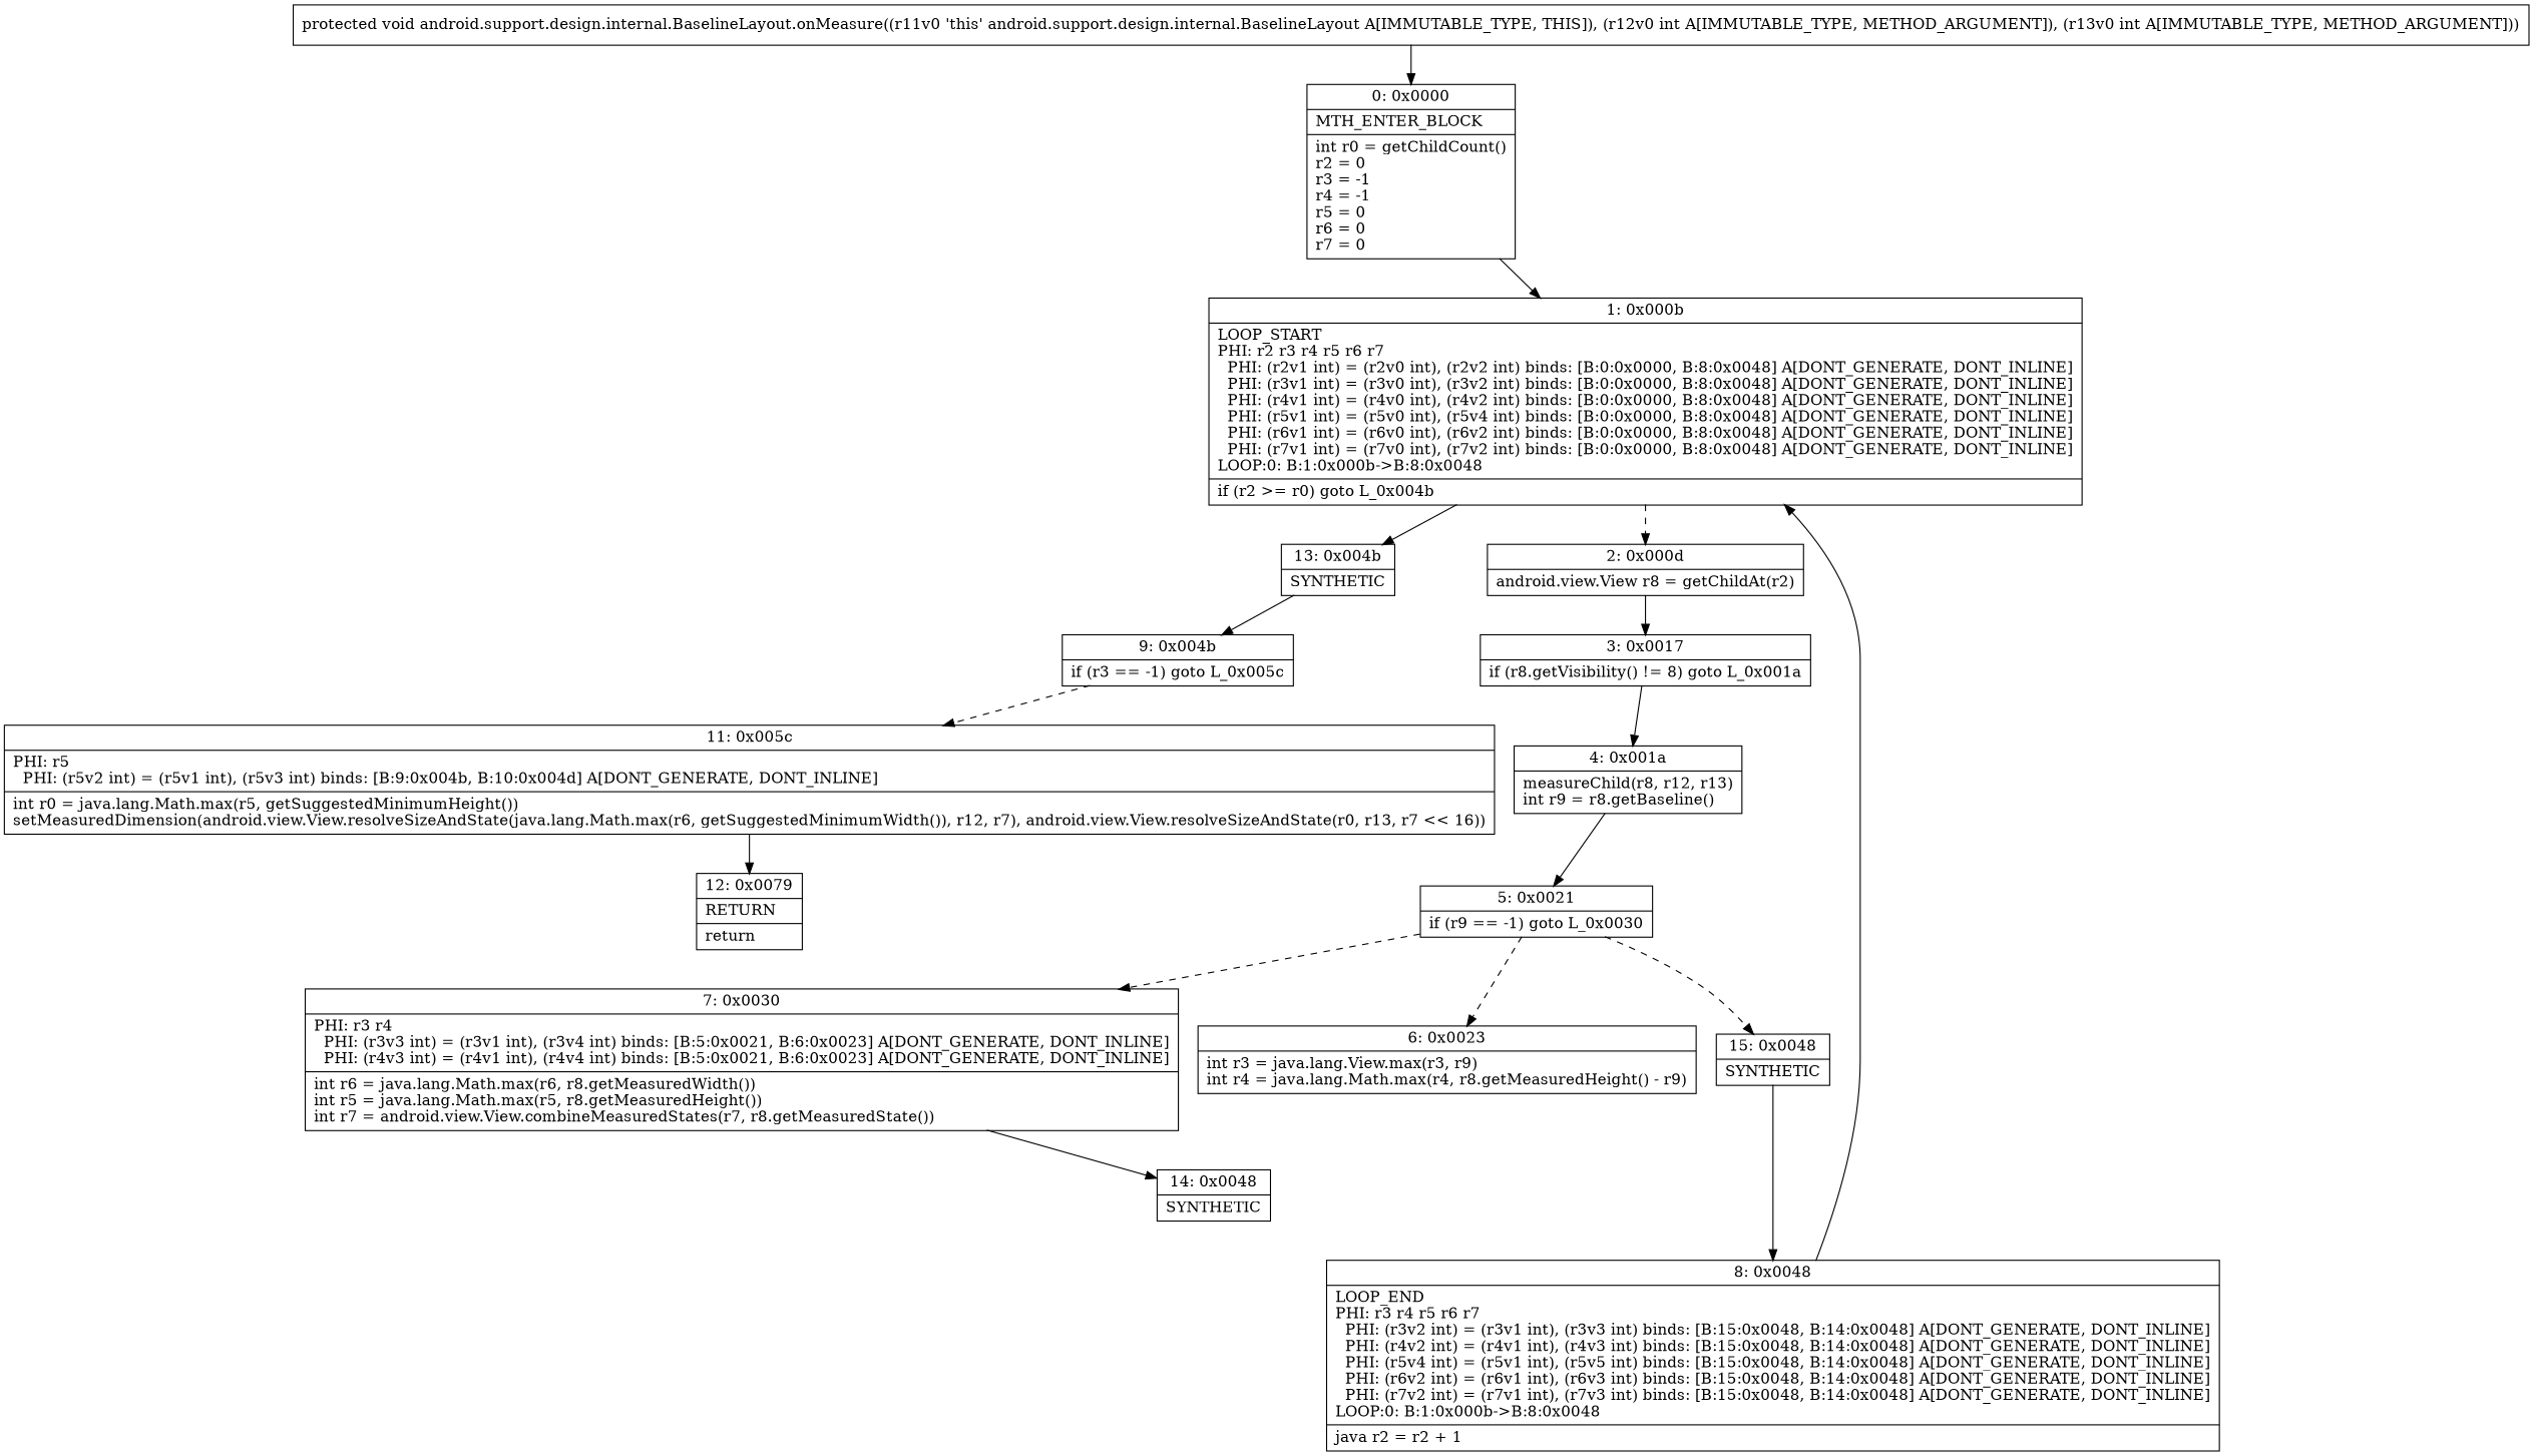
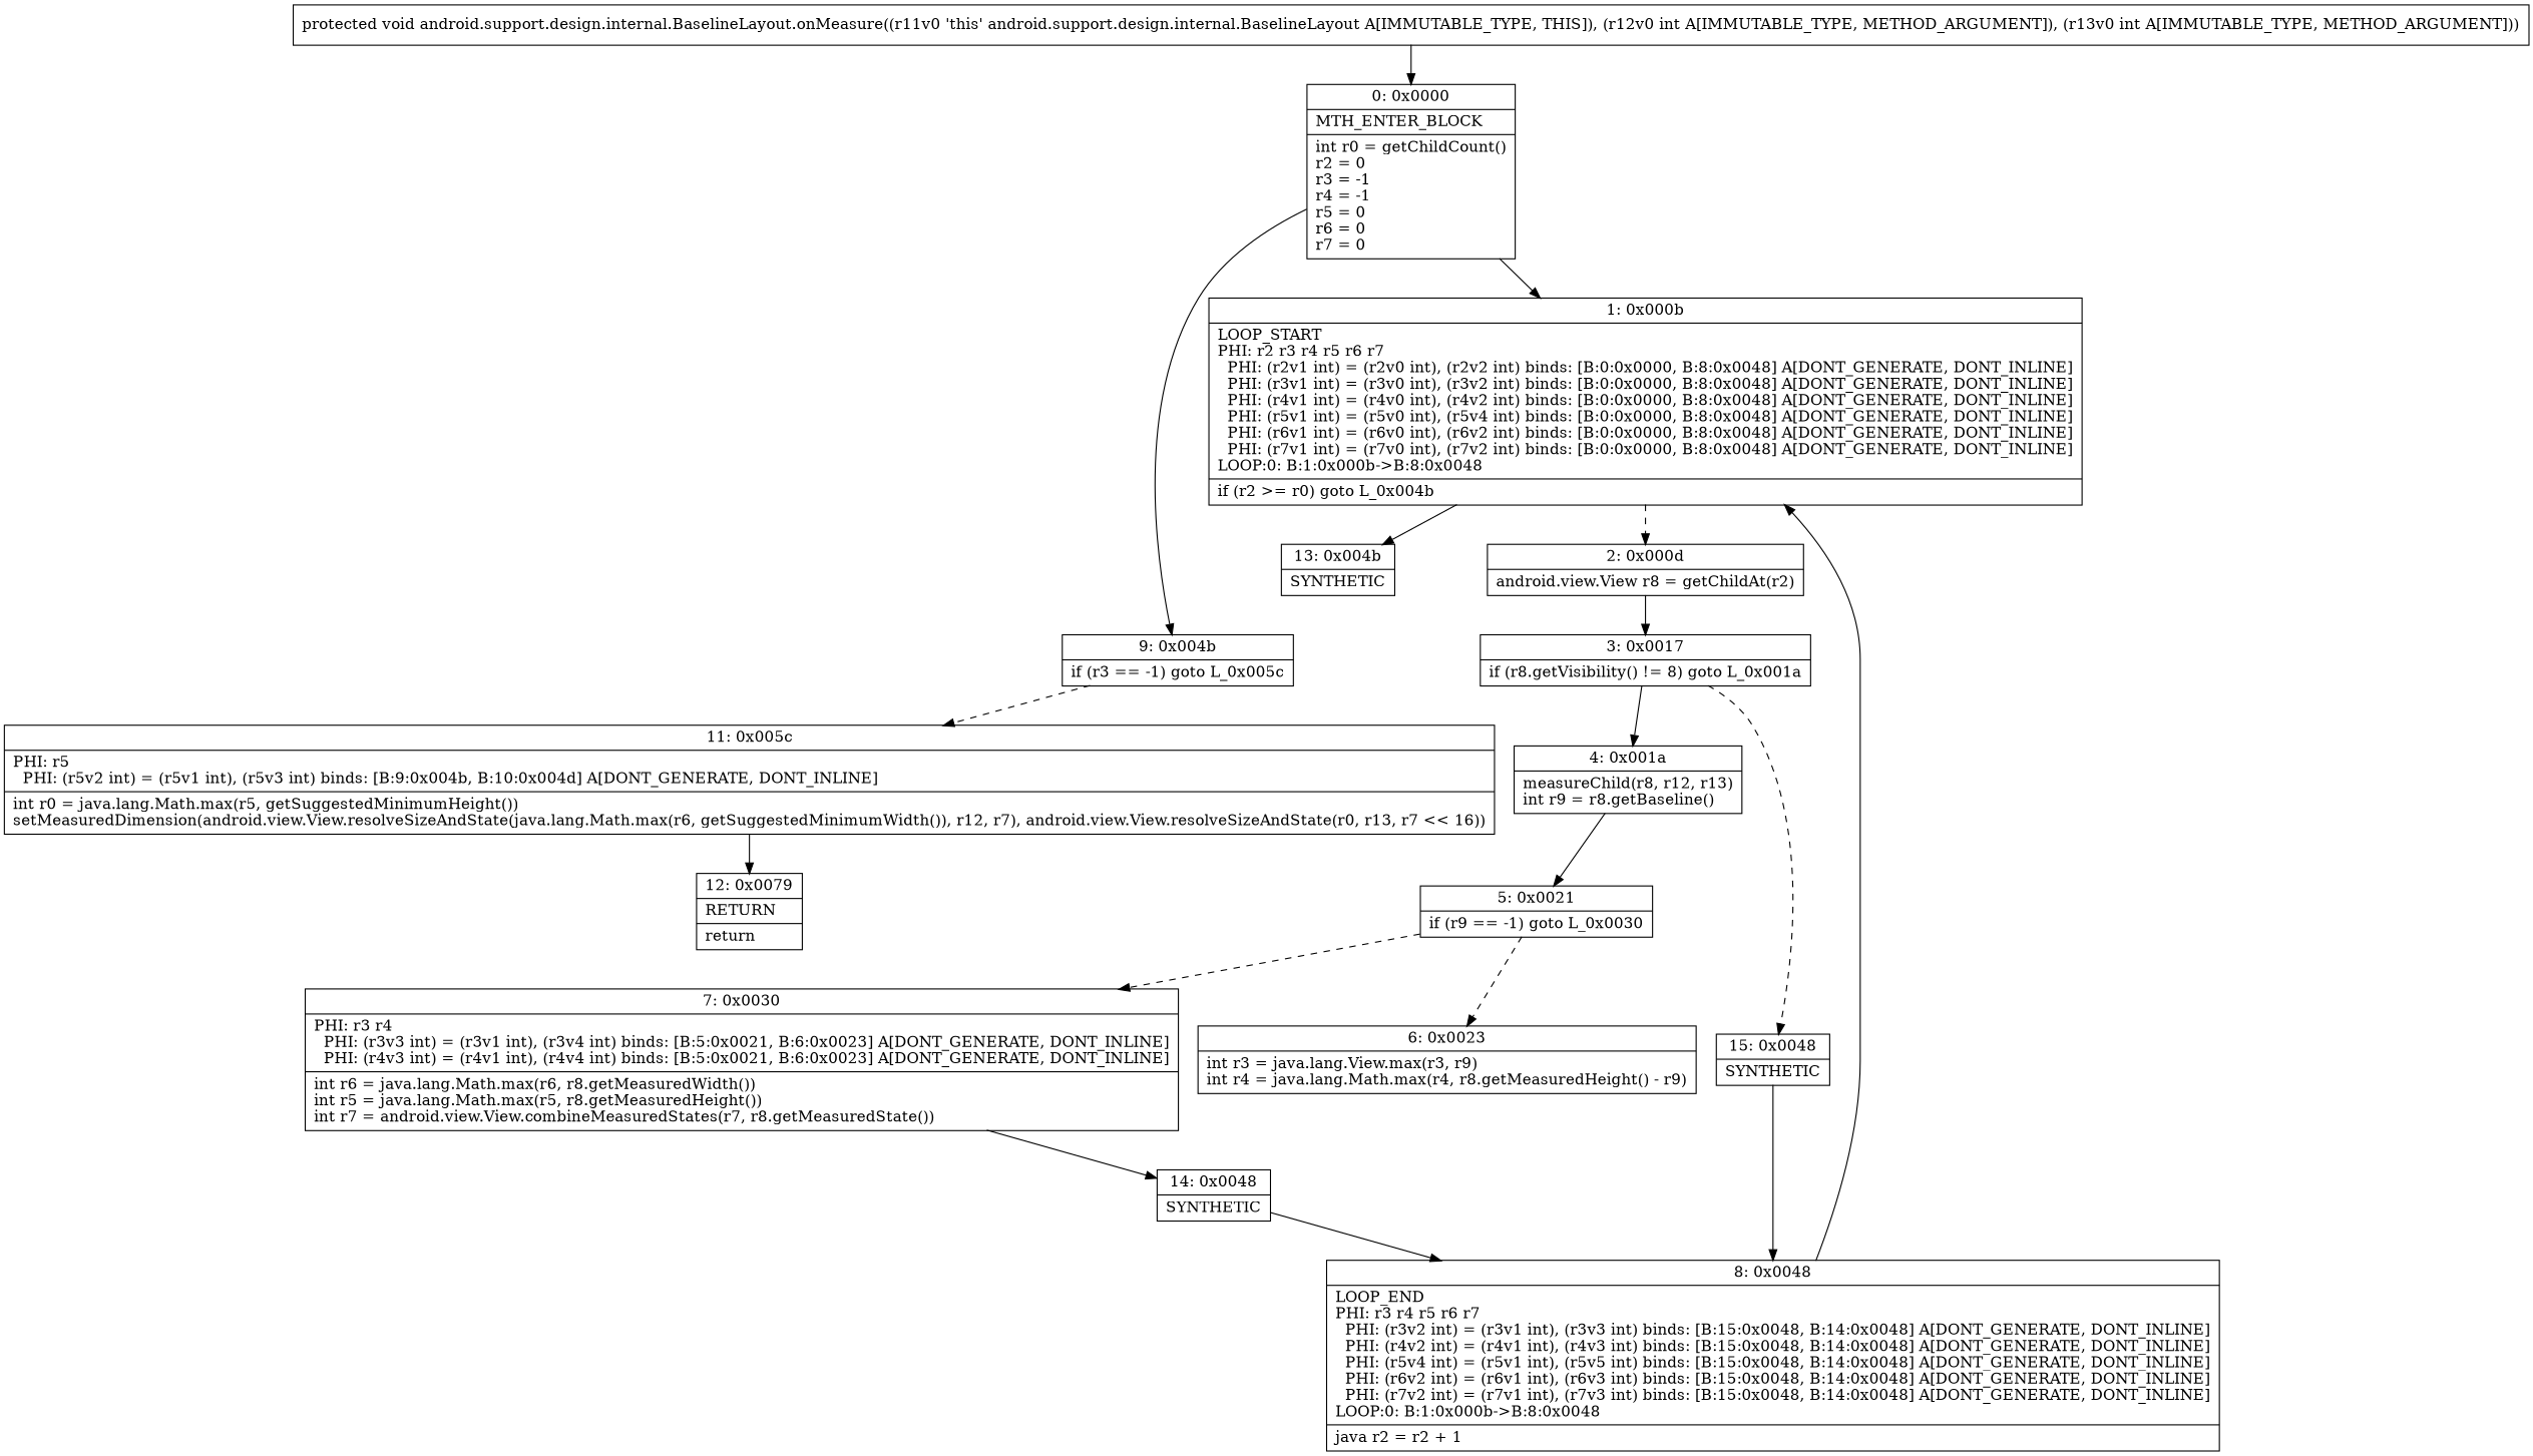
  digraph {
    node [shape=record]
    n1 [label="{0\:\ 0x0000|MTH_ENTER_BLOCK\l|int r0 = getChildCount()\lr2 = 0\lr3 = \-1\lr4 = \-1\lr5 = 0\lr6 = 0\lr7 = 0\l}"]
    n2 [label="{1\:\ 0x000b|LOOP_START\lPHI: r2 r3 r4 r5 r6 r7 \l  PHI: (r2v1 int) = (r2v0 int), (r2v2 int) binds: [B:0:0x0000, B:8:0x0048] A[DONT_GENERATE, DONT_INLINE]\l  PHI: (r3v1 int) = (r3v0 int), (r3v2 int) binds: [B:0:0x0000, B:8:0x0048] A[DONT_GENERATE, DONT_INLINE]\l  PHI: (r4v1 int) = (r4v0 int), (r4v2 int) binds: [B:0:0x0000, B:8:0x0048] A[DONT_GENERATE, DONT_INLINE]\l  PHI: (r5v1 int) = (r5v0 int), (r5v4 int) binds: [B:0:0x0000, B:8:0x0048] A[DONT_GENERATE, DONT_INLINE]\l  PHI: (r6v1 int) = (r6v0 int), (r6v2 int) binds: [B:0:0x0000, B:8:0x0048] A[DONT_GENERATE, DONT_INLINE]\l  PHI: (r7v1 int) = (r7v0 int), (r7v2 int) binds: [B:0:0x0000, B:8:0x0048] A[DONT_GENERATE, DONT_INLINE]\lLOOP:0: B:1:0x000b\-\>B:8:0x0048\l|if (r2 \>= r0) goto L_0x004b\l}"]
    n3 [label="{2\:\ 0x000d|android.view.View r8 = getChildAt(r2)\l}"]
    n4 [label="{13\:\ 0x004b|SYNTHETIC\l}"]
    n5 [label="{3\:\ 0x0017|if (r8.getVisibility() != 8) goto L_0x001a\l}"]
    n6 [label="{9\:\ 0x004b|if (r3 == \-1) goto L_0x005c\l}"]
    n7 [label="{4\:\ 0x001a|measureChild(r8, r12, r13)\lint r9 = r8.getBaseline()\l}"]
    n8 [label="{15\:\ 0x0048|SYNTHETIC\l}"]
    n9 [label="{5\:\ 0x0021|if (r9 == \-1) goto L_0x0030\l}"]
    n10 [label="{8\:\ 0x0048|LOOP_END\lPHI: r3 r4 r5 r6 r7 \l  PHI: (r3v2 int) = (r3v1 int), (r3v3 int) binds: [B:15:0x0048, B:14:0x0048] A[DONT_GENERATE, DONT_INLINE]\l  PHI: (r4v2 int) = (r4v1 int), (r4v3 int) binds: [B:15:0x0048, B:14:0x0048] A[DONT_GENERATE, DONT_INLINE]\l  PHI: (r5v4 int) = (r5v1 int), (r5v5 int) binds: [B:15:0x0048, B:14:0x0048] A[DONT_GENERATE, DONT_INLINE]\l  PHI: (r6v2 int) = (r6v1 int), (r6v3 int) binds: [B:15:0x0048, B:14:0x0048] A[DONT_GENERATE, DONT_INLINE]\l  PHI: (r7v2 int) = (r7v1 int), (r7v3 int) binds: [B:15:0x0048, B:14:0x0048] A[DONT_GENERATE, DONT_INLINE]\lLOOP:0: B:1:0x000b\-\>B:8:0x0048\l|java r2 = r2 + 1\l}"]
    n11 [label="{6\:\ 0x0023|int r3 = java.lang.View.max(r3, r9)\lint r4 = java.lang.Math.max(r4, r8.getMeasuredHeight() \- r9)\l}"]
    n12 [label="{7\:\ 0x0030|PHI: r3 r4 \l  PHI: (r3v3 int) = (r3v1 int), (r3v4 int) binds: [B:5:0x0021, B:6:0x0023] A[DONT_GENERATE, DONT_INLINE]\l  PHI: (r4v3 int) = (r4v1 int), (r4v4 int) binds: [B:5:0x0021, B:6:0x0023] A[DONT_GENERATE, DONT_INLINE]\l|int r6 = java.lang.Math.max(r6, r8.getMeasuredWidth())\lint r5 = java.lang.Math.max(r5, r8.getMeasuredHeight())\lint r7 = android.view.View.combineMeasuredStates(r7, r8.getMeasuredState())\l}"]
    n13 [label="{14\:\ 0x0048|SYNTHETIC\l}"]
    n14 [label="{11\:\ 0x005c|PHI: r5 \l  PHI: (r5v2 int) = (r5v1 int), (r5v3 int) binds: [B:9:0x004b, B:10:0x004d] A[DONT_GENERATE, DONT_INLINE]\l|int r0 = java.lang.Math.max(r5, getSuggestedMinimumHeight())\lsetMeasuredDimension(android.view.View.resolveSizeAndState(java.lang.Math.max(r6, getSuggestedMinimumWidth()), r12, r7), android.view.View.resolveSizeAndState(r0, r13, r7 \<\< 16))\l}"]
    n15 [label="{12\:\ 0x0079|RETURN\l|return\l}"]
    n16 [label="{protected void android.support.design.internal.BaselineLayout.onMeasure((r11v0 'this' android.support.design.internal.BaselineLayout A[IMMUTABLE_TYPE, THIS]), (r12v0 int A[IMMUTABLE_TYPE, METHOD_ARGUMENT]), (r13v0 int A[IMMUTABLE_TYPE, METHOD_ARGUMENT])) }"]
    n1 -> n2
    n2 -> n3 [style=dashed]
    n2 -> n4
    n3 -> n5
-   n4 -> n6
+   n1 -> n6
    n5 -> n7
-   n9 -> n8 [style=dashed]
+   n5 -> n8 [style=dashed]
    n6 -> n14 [style=dashed]
    n7 -> n9
    n8 -> n10
    n9 -> n11 [style=dashed]
    n9 -> n12 [style=dashed]
    n10 -> n2
    n12 -> n13
+   n13 -> n10
    n14 -> n15
    n16 -> n1
  }
